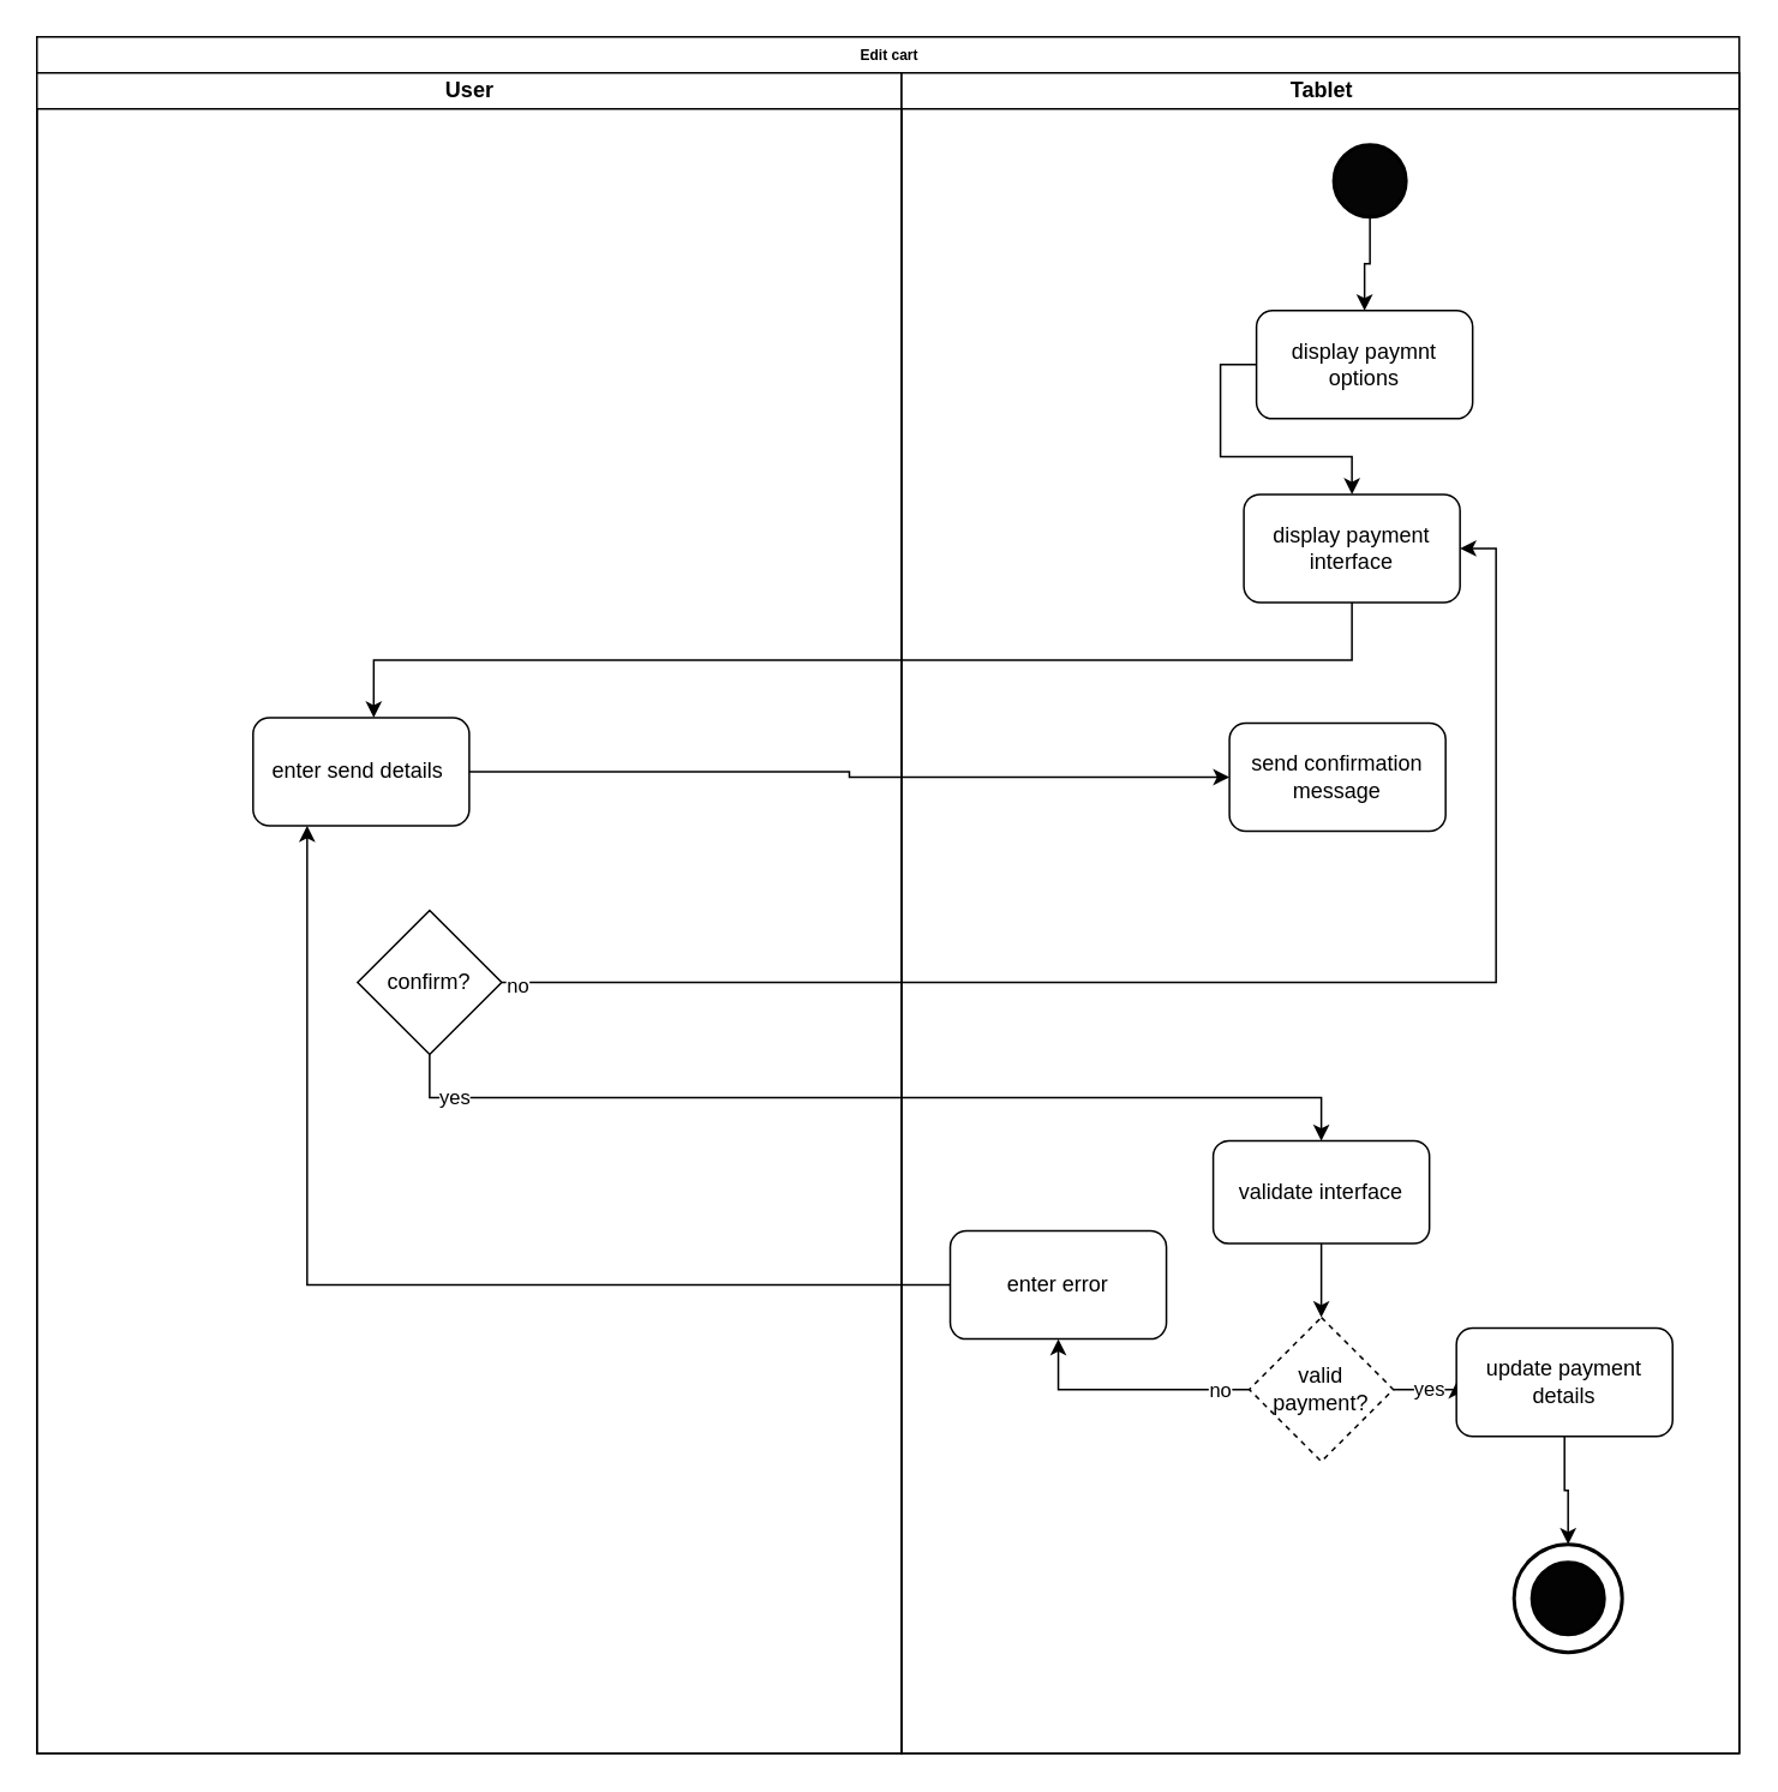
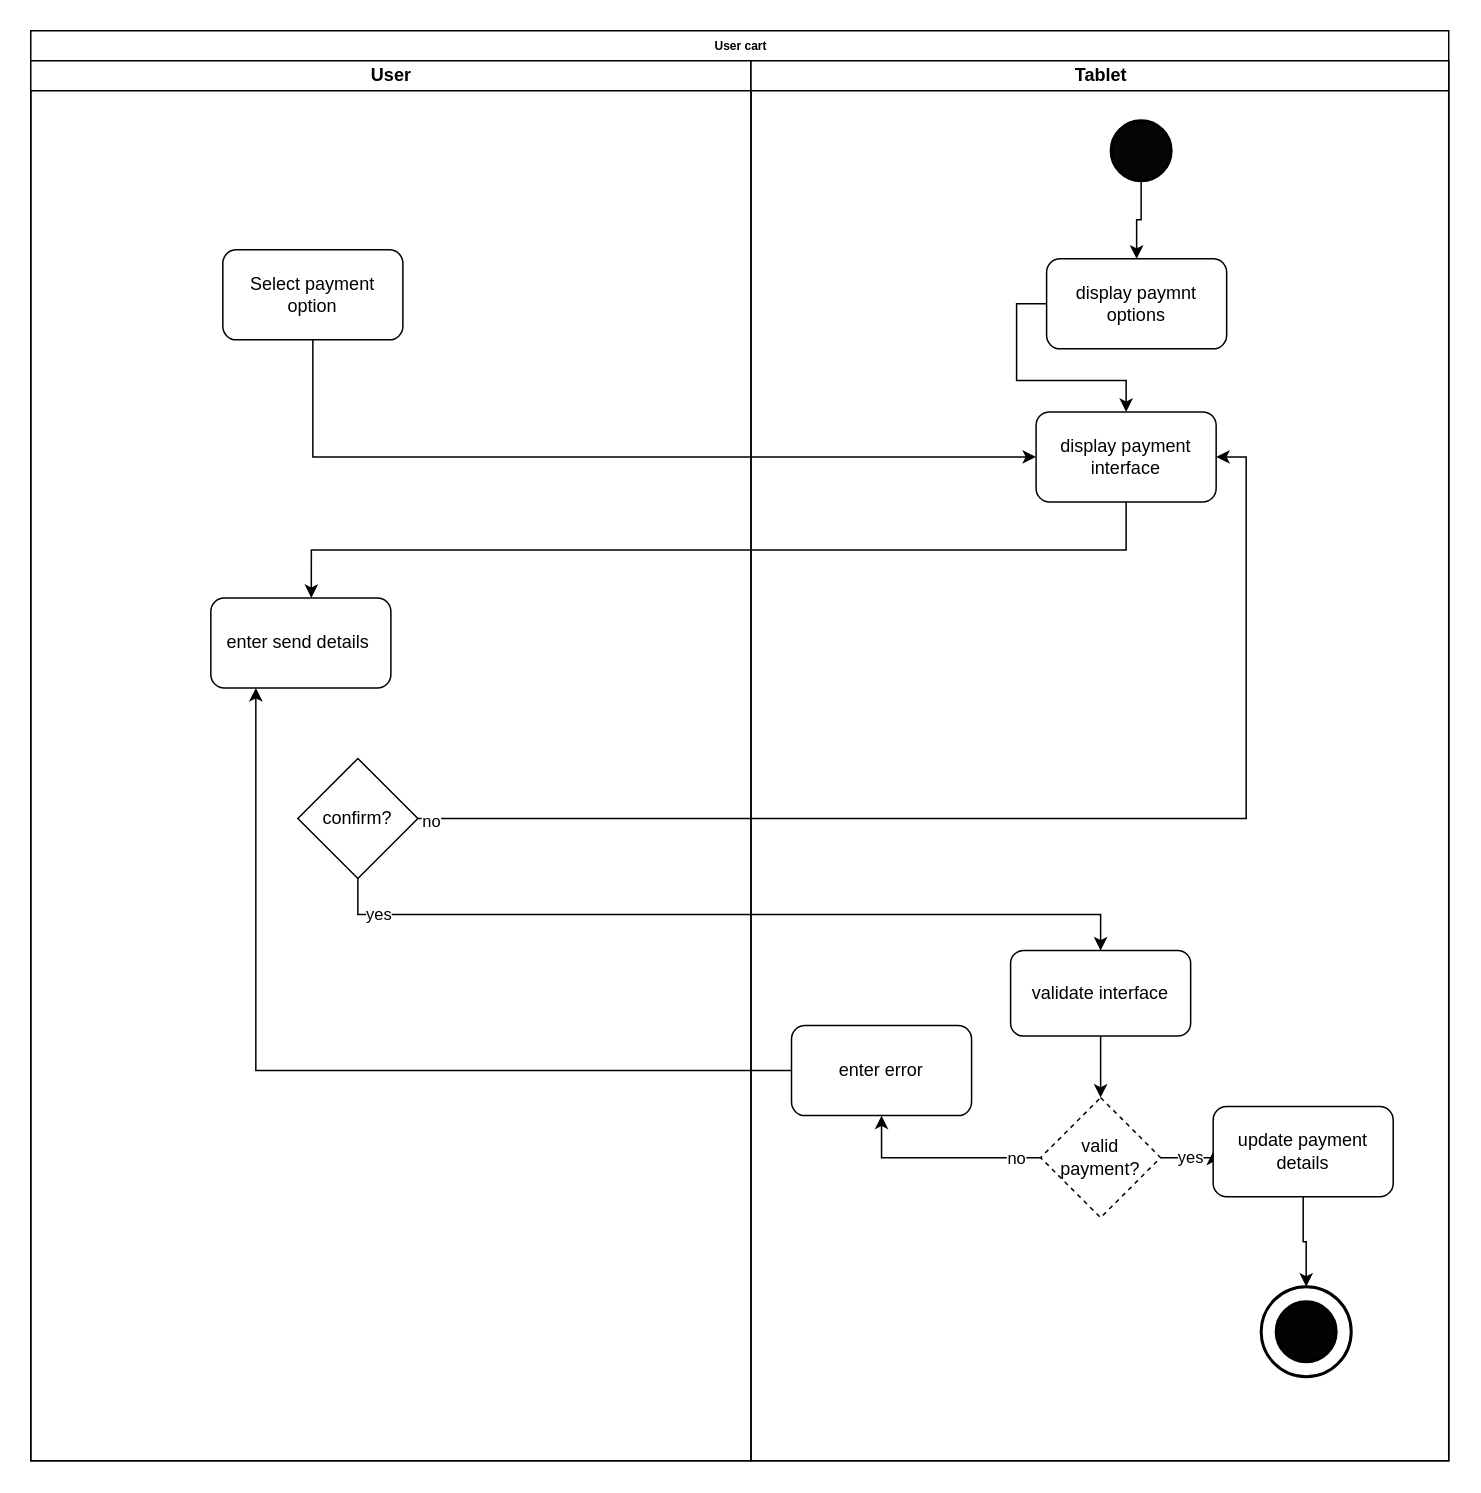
  <mxCell id="0" />
  <mxCell id="1" parent="0" />
- <mxCell id="2" value="Edit cart" style="swimlane;html=1;childLayout=stackLayout;startSize=20;rounded=0;shadow=0;labelBackgroundColor=none;strokeWidth=1;fontFamily=Helvetica;fontSize=8;align=center;" parent="1" vertex="1"><mxGeometry x="20" y="20" width="945" height="953" as="geometry" /></mxCell>
+ <mxCell id="2" value="User cart" style="swimlane;html=1;childLayout=stackLayout;startSize=20;rounded=0;shadow=0;labelBackgroundColor=none;strokeWidth=1;fontFamily=Helvetica;fontSize=8;align=center;" parent="1" vertex="1"><mxGeometry x="20" y="20" width="945" height="953" as="geometry" /></mxCell>
  <mxCell id="3" value="User" style="swimlane;html=1;startSize=20;fontFamily=Helvetica;" parent="2" vertex="1"><mxGeometry y="20" width="480" height="933" as="geometry" /></mxCell>
+ <mxCell id="4" value="Select payment option" style="rounded=1;whiteSpace=wrap;html=1;" parent="3" vertex="1"><mxGeometry x="128" y="126" width="120" height="60" as="geometry" /></mxCell>
  <mxCell id="5" value="enter send details&amp;nbsp;" style="rounded=1;whiteSpace=wrap;html=1;" parent="3" vertex="1"><mxGeometry x="120" y="358" width="120" height="60" as="geometry" /></mxCell>
  <mxCell id="6" value="confirm?" style="rhombus;whiteSpace=wrap;html=1;" parent="3" vertex="1"><mxGeometry x="178" y="465" width="80" height="80" as="geometry" /></mxCell>
  <mxCell id="7" value="Tablet" style="swimlane;html=1;startSize=20;" parent="2" vertex="1"><mxGeometry x="480" y="20" width="465" height="933" as="geometry" /></mxCell>
  <mxCell id="8" value="" style="strokeWidth=2;html=1;shape=mxgraph.flowchart.start_2;whiteSpace=wrap;fillColor=#050505;" parent="7" vertex="1"><mxGeometry x="240" y="40" width="40" height="40" as="geometry" /></mxCell>
  <mxCell id="9" value="display paymnt options" style="rounded=1;whiteSpace=wrap;html=1;" parent="7" vertex="1"><mxGeometry x="197" y="132" width="120" height="60" as="geometry" /></mxCell>
  <mxCell id="10" style="edgeStyle=orthogonalEdgeStyle;rounded=0;orthogonalLoop=1;jettySize=auto;html=1;exitX=0.5;exitY=1;exitDx=0;exitDy=0;exitPerimeter=0;entryX=0.5;entryY=0;entryDx=0;entryDy=0;" parent="7" source="8" target="9" edge="1"><mxGeometry relative="1" as="geometry"><mxPoint x="260" y="125" as="targetPoint" /></mxGeometry></mxCell>
  <mxCell id="11" value="display payment interface" style="rounded=1;whiteSpace=wrap;html=1;" parent="7" vertex="1"><mxGeometry x="190" y="234" width="120" height="60" as="geometry" /></mxCell>
- <mxCell id="12" value="send confirmation message" style="rounded=1;whiteSpace=wrap;html=1;" parent="7" vertex="1"><mxGeometry x="182" y="361" width="120" height="60" as="geometry" /></mxCell>
  <mxCell id="13" style="edgeStyle=orthogonalEdgeStyle;rounded=0;orthogonalLoop=1;jettySize=auto;html=1;exitX=0.5;exitY=1;exitDx=0;exitDy=0;entryX=0.5;entryY=0;entryDx=0;entryDy=0;" parent="7" source="14" target="17" edge="1"><mxGeometry relative="1" as="geometry" /></mxCell>
  <mxCell id="14" value="validate interface" style="rounded=1;whiteSpace=wrap;html=1;" parent="7" vertex="1"><mxGeometry x="173" y="593" width="120" height="57" as="geometry" /></mxCell>
  <mxCell id="15" style="edgeStyle=orthogonalEdgeStyle;rounded=0;orthogonalLoop=1;jettySize=auto;html=1;exitX=0;exitY=0.5;exitDx=0;exitDy=0;entryX=0.5;entryY=1;entryDx=0;entryDy=0;" parent="7" source="17" target="18" edge="1"><mxGeometry relative="1" as="geometry" /></mxCell>
  <mxCell id="16" value="yes" style="edgeStyle=orthogonalEdgeStyle;rounded=0;orthogonalLoop=1;jettySize=auto;html=1;exitX=1;exitY=0.5;exitDx=0;exitDy=0;entryX=0;entryY=0.5;entryDx=0;entryDy=0;" parent="7" source="17" target="19" edge="1"><mxGeometry relative="1" as="geometry" /></mxCell>
  <mxCell id="17" value="valid payment?" style="rhombus;whiteSpace=wrap;html=1;dashed=1;" parent="7" vertex="1"><mxGeometry x="193" y="691" width="80" height="80" as="geometry" /></mxCell>
  <mxCell id="18" value="enter error" style="rounded=1;whiteSpace=wrap;html=1;" parent="7" vertex="1"><mxGeometry x="27" y="643" width="120" height="60" as="geometry" /></mxCell>
  <mxCell id="19" value="update payment details" style="rounded=1;whiteSpace=wrap;html=1;" parent="7" vertex="1"><mxGeometry x="308" y="697" width="120" height="60" as="geometry" /></mxCell>
  <mxCell id="20" value="" style="strokeWidth=2;html=1;shape=mxgraph.flowchart.start_2;whiteSpace=wrap;" parent="7" vertex="1"><mxGeometry x="340" y="817" width="60" height="60" as="geometry" /></mxCell>
  <mxCell id="21" value="" style="strokeWidth=2;html=1;shape=mxgraph.flowchart.start_2;whiteSpace=wrap;fillColor=#030303;" parent="7" vertex="1"><mxGeometry x="350" y="827" width="40" height="40" as="geometry" /></mxCell>
  <mxCell id="22" style="edgeStyle=orthogonalEdgeStyle;rounded=0;orthogonalLoop=1;jettySize=auto;html=1;exitX=0.5;exitY=1;exitDx=0;exitDy=0;entryX=0.5;entryY=0;entryDx=0;entryDy=0;entryPerimeter=0;" parent="7" source="19" target="20" edge="1"><mxGeometry relative="1" as="geometry"><mxPoint x="368" y="803" as="targetPoint" /></mxGeometry></mxCell>
  <mxCell id="23" style="edgeStyle=orthogonalEdgeStyle;rounded=0;orthogonalLoop=1;jettySize=auto;html=1;exitX=0;exitY=0.5;exitDx=0;exitDy=0;" parent="2" source="9" target="11" edge="1"><mxGeometry relative="1" as="geometry" /></mxCell>
+ <mxCell id="24" style="edgeStyle=orthogonalEdgeStyle;rounded=0;orthogonalLoop=1;jettySize=auto;html=1;exitX=0.5;exitY=1;exitDx=0;exitDy=0;entryX=0;entryY=0.5;entryDx=0;entryDy=0;" parent="2" source="4" target="11" edge="1"><mxGeometry relative="1" as="geometry" /></mxCell>
  <mxCell id="25" style="edgeStyle=orthogonalEdgeStyle;rounded=0;orthogonalLoop=1;jettySize=auto;html=1;exitX=0.5;exitY=1;exitDx=0;exitDy=0;entryX=0.558;entryY=0;entryDx=0;entryDy=0;entryPerimeter=0;" parent="2" source="11" target="5" edge="1"><mxGeometry relative="1" as="geometry"><mxPoint x="188" y="354" as="targetPoint" /></mxGeometry></mxCell>
- <mxCell id="26" style="edgeStyle=orthogonalEdgeStyle;rounded=0;orthogonalLoop=1;jettySize=auto;html=1;exitX=1;exitY=0.5;exitDx=0;exitDy=0;entryX=0;entryY=0.5;entryDx=0;entryDy=0;" parent="2" source="5" target="12" edge="1"><mxGeometry relative="1" as="geometry" /></mxCell>
  <mxCell id="27" value="no" style="edgeStyle=orthogonalEdgeStyle;rounded=0;orthogonalLoop=1;jettySize=auto;html=1;exitX=1;exitY=0.5;exitDx=0;exitDy=0;entryX=1;entryY=0.5;entryDx=0;entryDy=0;" parent="2" source="6" target="11" edge="1"><mxGeometry x="-0.978" y="-2" relative="1" as="geometry"><mxPoint as="offset" /></mxGeometry></mxCell>
  <mxCell id="28" value="yes" style="edgeStyle=orthogonalEdgeStyle;rounded=0;orthogonalLoop=1;jettySize=auto;html=1;exitX=0.5;exitY=1;exitDx=0;exitDy=0;entryX=0.5;entryY=0;entryDx=0;entryDy=0;" parent="2" source="6" target="14" edge="1"><mxGeometry x="-0.86" relative="1" as="geometry"><mxPoint x="716" y="603" as="targetPoint" /><mxPoint as="offset" /></mxGeometry></mxCell>
  <mxCell id="29" value="no" style="edgeStyle=orthogonalEdgeStyle;rounded=0;orthogonalLoop=1;jettySize=auto;html=1;entryX=0.25;entryY=1;entryDx=0;entryDy=0;" parent="2" source="18" target="5" edge="1"><mxGeometry x="-1" y="161" relative="1" as="geometry"><mxPoint x="150" y="-102" as="offset" /></mxGeometry></mxCell>
